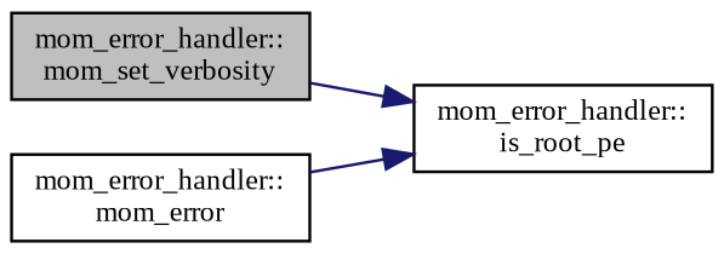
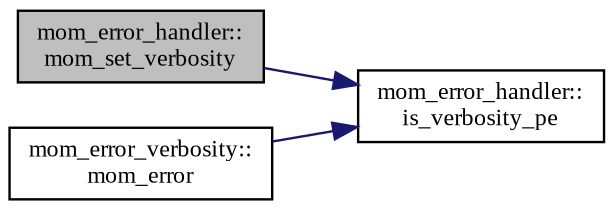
  digraph {
    fontname="Liberation Serif"
    rankdir=LR
    node [color=black fillcolor=white fontname="Liberation Serif" fontsize=10 shape=record style=filled]
    edge [color=midnightblue fontname="Liberation Serif" fontsize=10 labelfontname=Helvetica labelfontsize=10 style=solid]
    n1 [fillcolor=grey75 fontcolor=black height=0.2 label="mom_error_handler::\lmom_set_verbosity" width=0.4]
-   n2 [height=0.2 label="mom_error_handler::\lis_root_pe" width=0.4]
-   n3 [height=0.2 label="mom_error_handler::\lmom_error" width=0.4]
+   n2 [height=0.2 label="mom_error_handler::\lis_verbosity_pe" width=0.4]
+   n3 [height=0.2 label="mom_error_verbosity::\lmom_error" width=0.4]
    n1 -> n2
    n3 -> n2
  }
